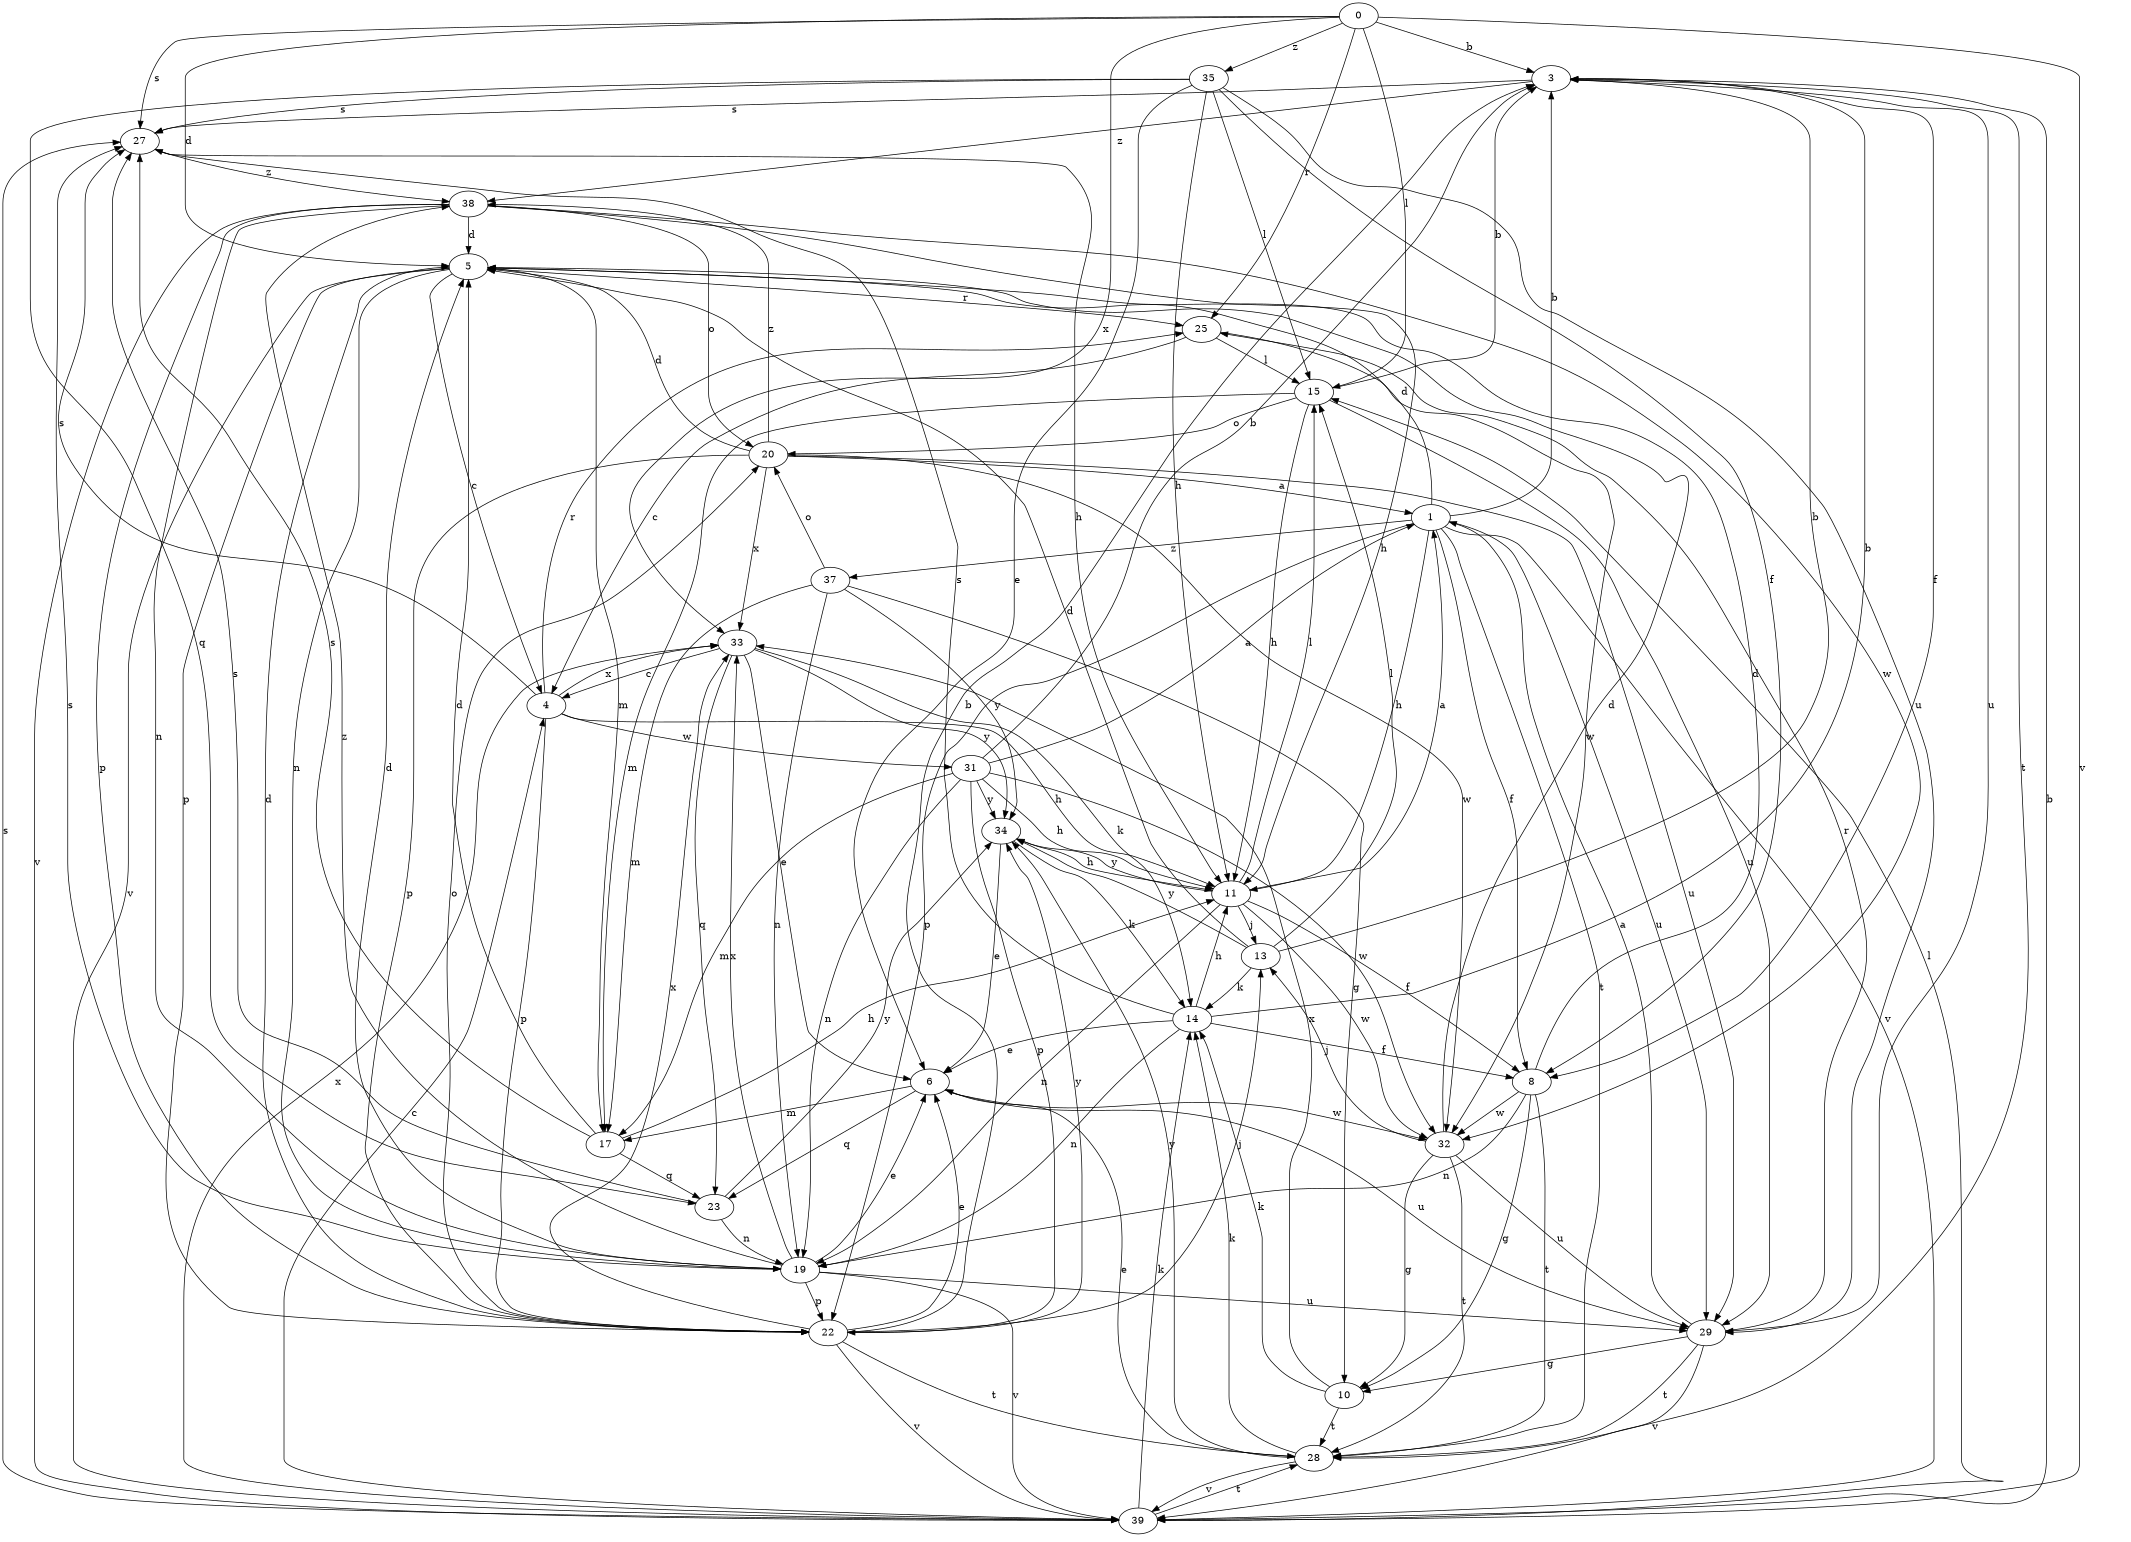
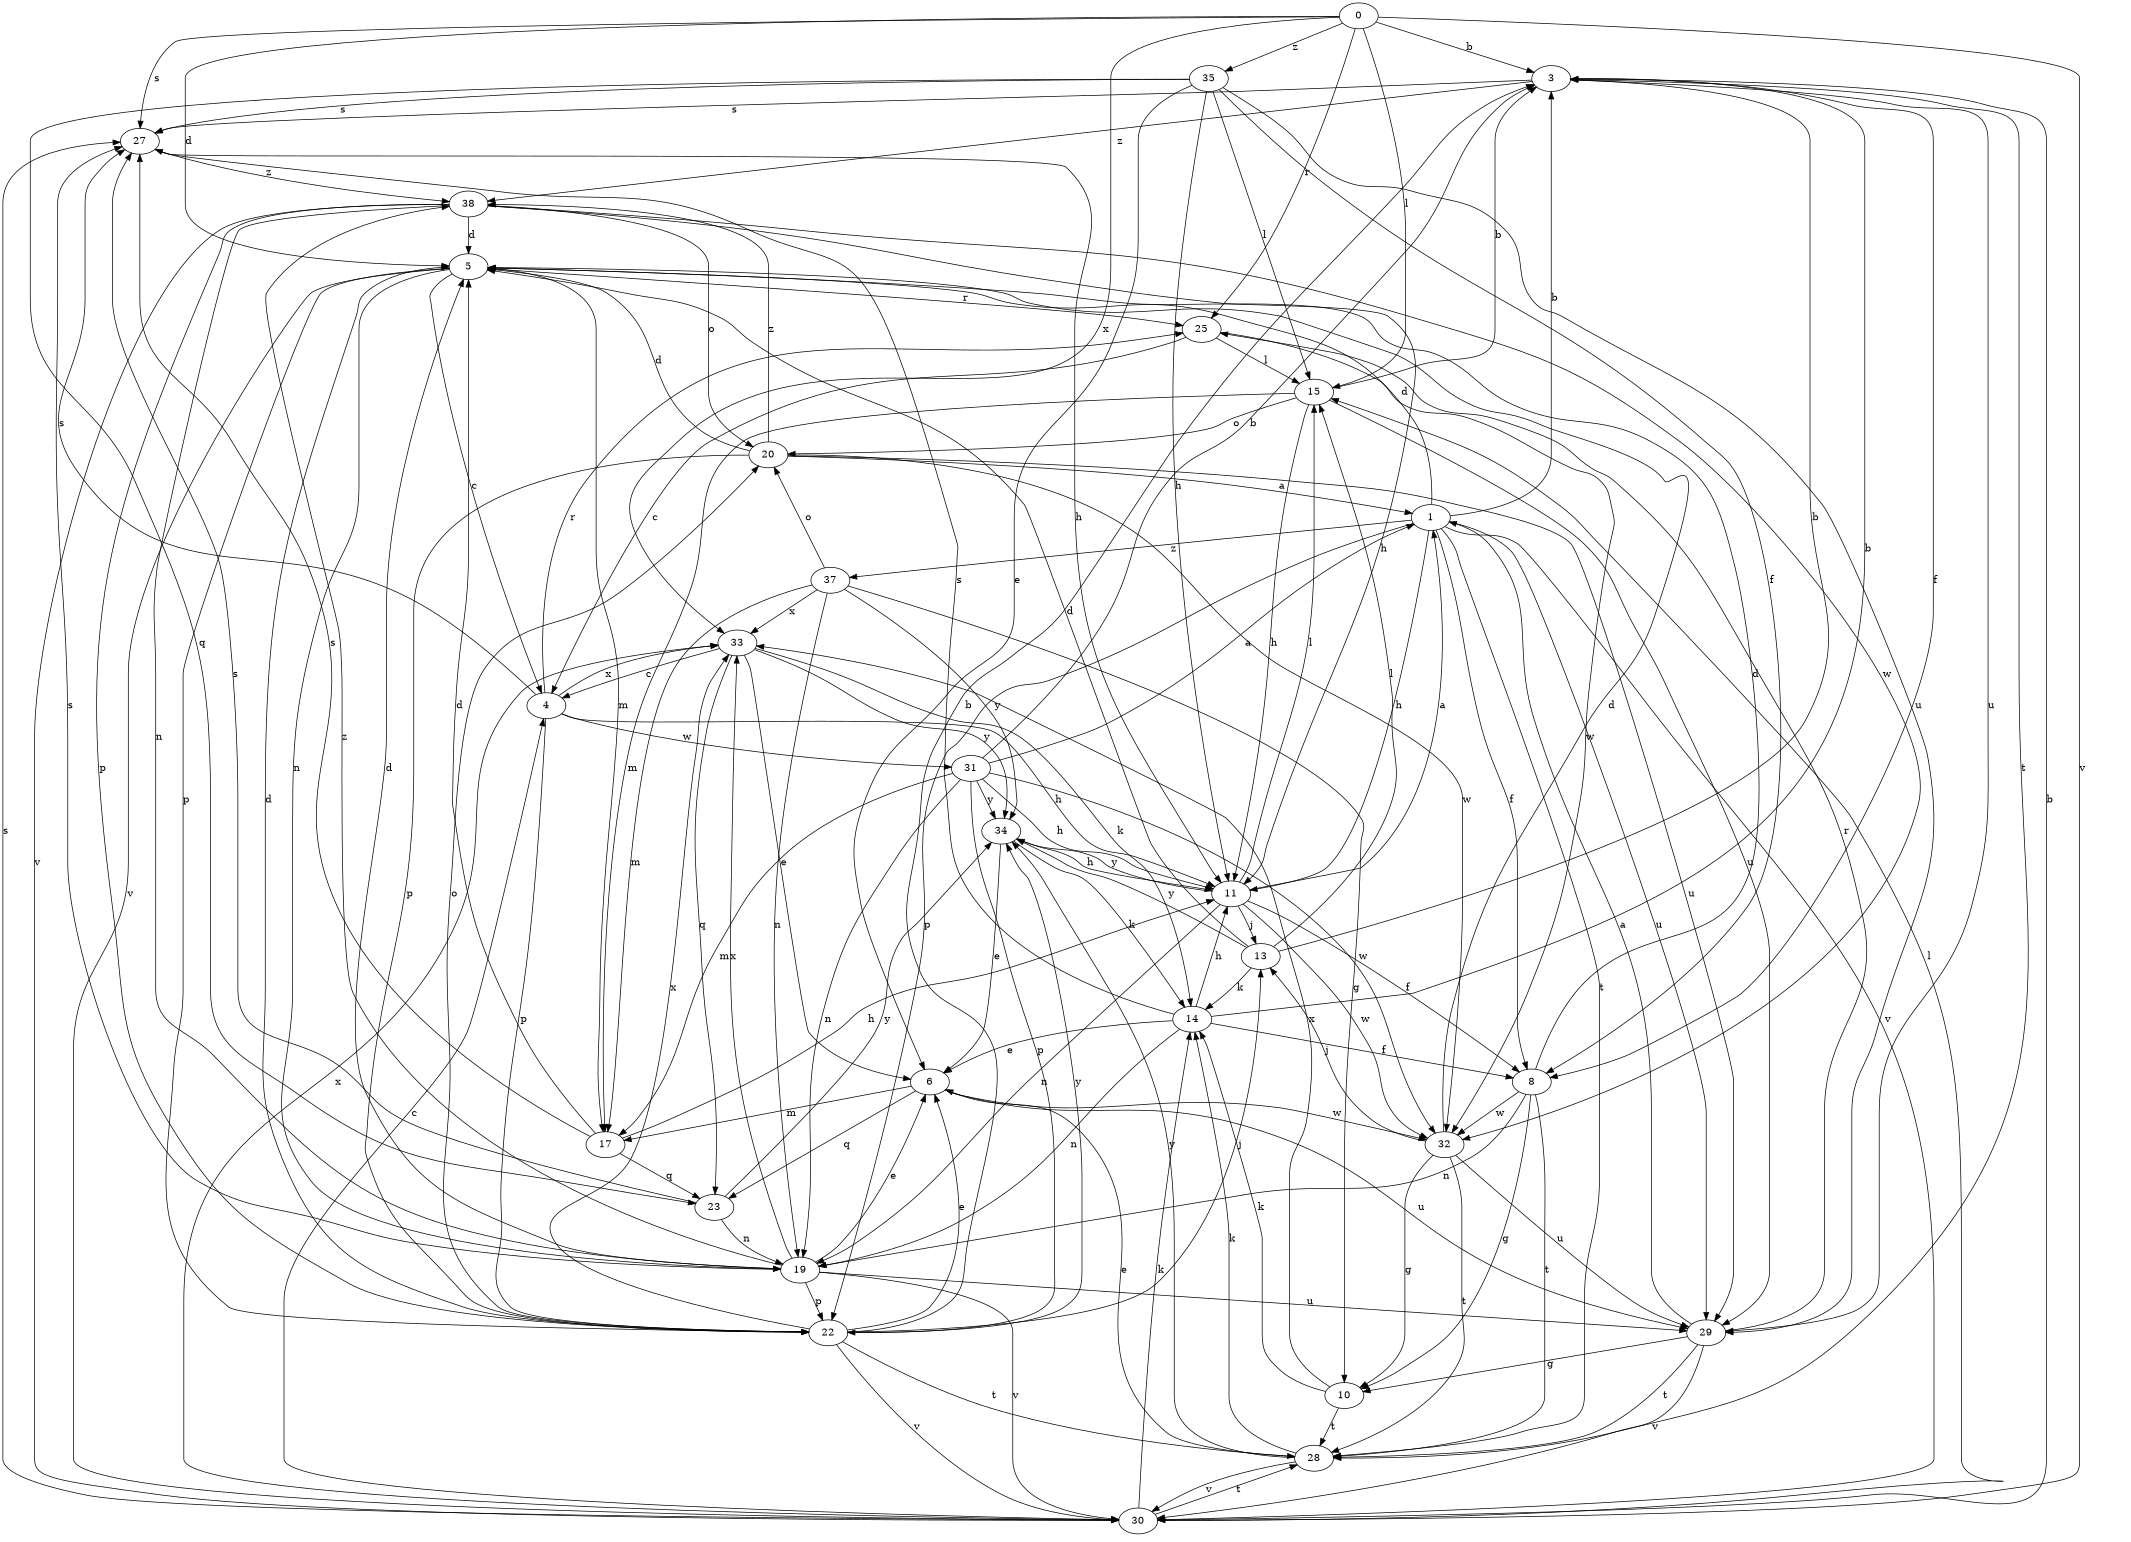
  strict digraph {
    0
    3
    5
    15
    25
    27
-   30 [label=39]
+   30
    33
    35
    8
    28
    29
    38
    22
    4
    17
    19
    11
    20
    32
    14
    6
    23
    34
    1
    37
    10
    13
    31
    0 -> 3 [label=b]
    0 -> 5 [label=d]
    0 -> 15 [label=l]
    0 -> 25 [label=r]
    0 -> 27 [label=s]
    0 -> 30 [label=v]
    0 -> 33 [label=x]
    0 -> 35 [label=z]
    3 -> 27 [label=s]
    3 -> 8 [label=f]
    3 -> 28 [label=t]
    3 -> 29 [label=u]
    3 -> 38 [label=z]
    5 -> 25 [label=r]
    5 -> 30 [label=v]
    5 -> 22 [label=p]
    5 -> 4 [label=c]
    5 -> 17 [label=m]
    5 -> 19 [label=n]
    15 -> 3 [label=b]
    15 -> 29 [label=u]
    15 -> 17 [label=m]
    15 -> 11 [label=h]
    15 -> 20 [label=o]
    25 -> 15 [label=l]
    25 -> 4 [label=c]
    25 -> 32 [label=w]
    27 -> 38 [label=z]
    27 -> 11 [label=h]
    30 -> 3 [label=b]
    30 -> 15 [label=l]
    30 -> 27 [label=s]
    30 -> 33 [label=x]
    30 -> 28 [label=t]
    30 -> 4 [label=c]
    30 -> 14 [label=k]
    33 -> 4 [label=c]
    33 -> 14 [label=k]
    33 -> 6 [label=e]
    33 -> 23 [label=q]
    33 -> 34 [label=y]
    35 -> 15 [label=l]
    35 -> 27 [label=s]
    35 -> 8 [label=f]
    35 -> 29 [label=u]
    35 -> 11 [label=h]
    35 -> 6 [label=e]
    35 -> 23 [label=q]
    8 -> 5 [label=d]
    8 -> 28 [label=t]
    8 -> 19 [label=n]
    8 -> 32 [label=w]
    8 -> 10 [label=g]
    28 -> 30 [label=v]
    28 -> 14 [label=k]
    28 -> 6 [label=e]
    28 -> 34 [label=y]
    29 -> 25 [label=r]
    29 -> 30 [label=v]
    29 -> 28 [label=t]
    29 -> 1 [label=a]
    29 -> 10 [label=g]
    38 -> 5 [label=d]
    38 -> 30 [label=v]
    38 -> 22 [label=p]
    38 -> 19 [label=n]
    38 -> 11 [label=h]
    38 -> 20 [label=o]
    38 -> 32 [label=w]
    22 -> 3 [label=b]
    22 -> 5 [label=d]
    22 -> 30 [label=v]
    22 -> 33 [label=x]
    22 -> 28 [label=t]
    22 -> 20 [label=o]
    22 -> 6 [label=e]
    22 -> 34 [label=y]
    22 -> 13 [label=j]
    4 -> 25 [label=r]
    4 -> 27 [label=s]
    4 -> 33 [label=x]
    4 -> 22 [label=p]
    4 -> 11 [label=h]
    4 -> 31 [label=w]
    17 -> 5 [label=d]
    17 -> 27 [label=s]
    17 -> 11 [label=h]
    17 -> 23 [label=q]
    19 -> 5 [label=d]
    19 -> 27 [label=s]
    19 -> 30 [label=v]
    19 -> 33 [label=x]
    19 -> 29 [label=u]
    19 -> 38 [label=z]
    19 -> 22 [label=p]
    19 -> 6 [label=e]
    11 -> 15 [label=l]
    11 -> 8 [label=f]
    11 -> 19 [label=n]
    11 -> 32 [label=w]
    11 -> 34 [label=y]
    11 -> 1 [label=a]
    11 -> 13 [label=j]
    20 -> 5 [label=d]
    20 -> 29 [label=u]
    20 -> 38 [label=z]
    20 -> 22 [label=p]
    20 -> 32 [label=w]
    20 -> 1 [label=a]
    32 -> 5 [label=d]
    32 -> 28 [label=t]
    32 -> 29 [label=u]
    32 -> 10 [label=g]
    32 -> 13 [label=j]
    14 -> 3 [label=b]
    14 -> 27 [label=s]
    14 -> 8 [label=f]
    14 -> 19 [label=n]
    14 -> 11 [label=h]
    14 -> 6 [label=e]
    6 -> 29 [label=u]
    6 -> 17 [label=m]
    6 -> 32 [label=w]
    6 -> 23 [label=q]
    23 -> 27 [label=s]
    23 -> 19 [label=n]
    23 -> 34 [label=y]
    34 -> 11 [label=h]
    34 -> 14 [label=k]
    34 -> 6 [label=e]
    1 -> 3 [label=b]
    1 -> 5 [label=d]
    1 -> 30 [label=v]
    1 -> 8 [label=f]
    1 -> 28 [label=t]
    1 -> 29 [label=u]
    1 -> 22 [label=p]
    1 -> 11 [label=h]
    1 -> 37 [label=z]
-   20 -> 33 [label=x]
+   37 -> 33 [label=x]
    37 -> 17 [label=m]
    37 -> 19 [label=n]
    37 -> 20 [label=o]
    37 -> 34 [label=y]
    37 -> 10 [label=g]
    10 -> 33 [label=x]
    10 -> 28 [label=t]
    10 -> 14 [label=k]
    13 -> 3 [label=b]
    13 -> 5 [label=d]
    13 -> 15 [label=l]
    13 -> 14 [label=k]
    13 -> 34 [label=y]
    31 -> 3 [label=b]
    31 -> 22 [label=p]
    31 -> 17 [label=m]
    31 -> 19 [label=n]
    31 -> 11 [label=h]
    31 -> 32 [label=w]
    31 -> 34 [label=y]
    31 -> 1 [label=a]
  }
